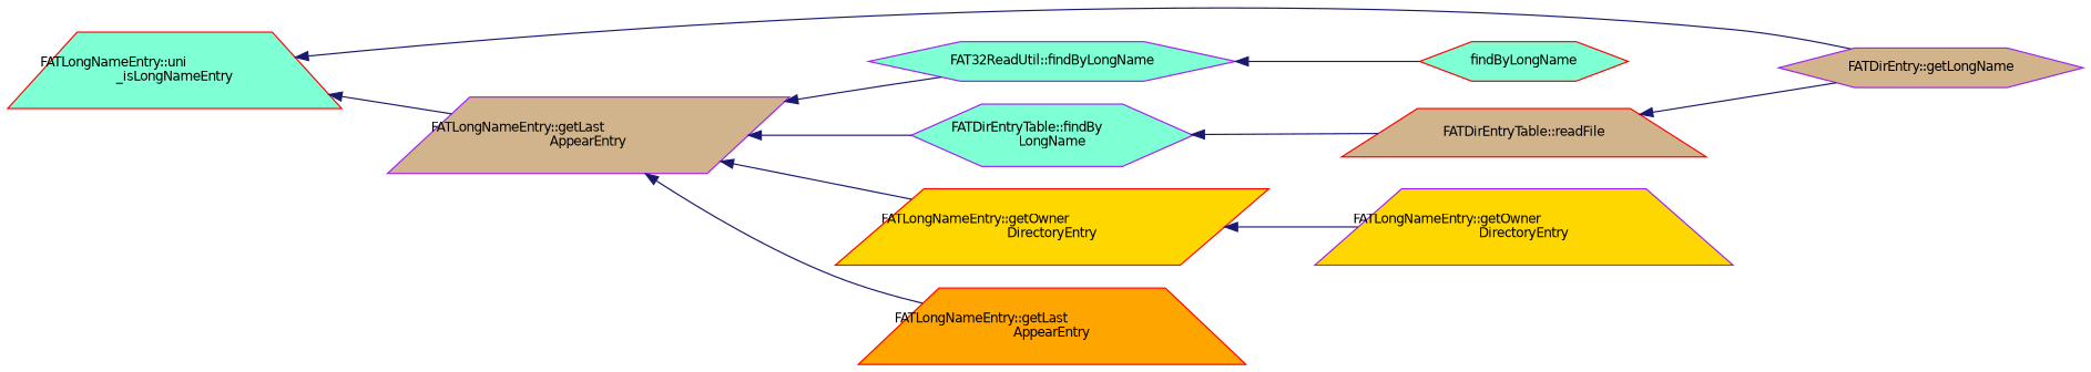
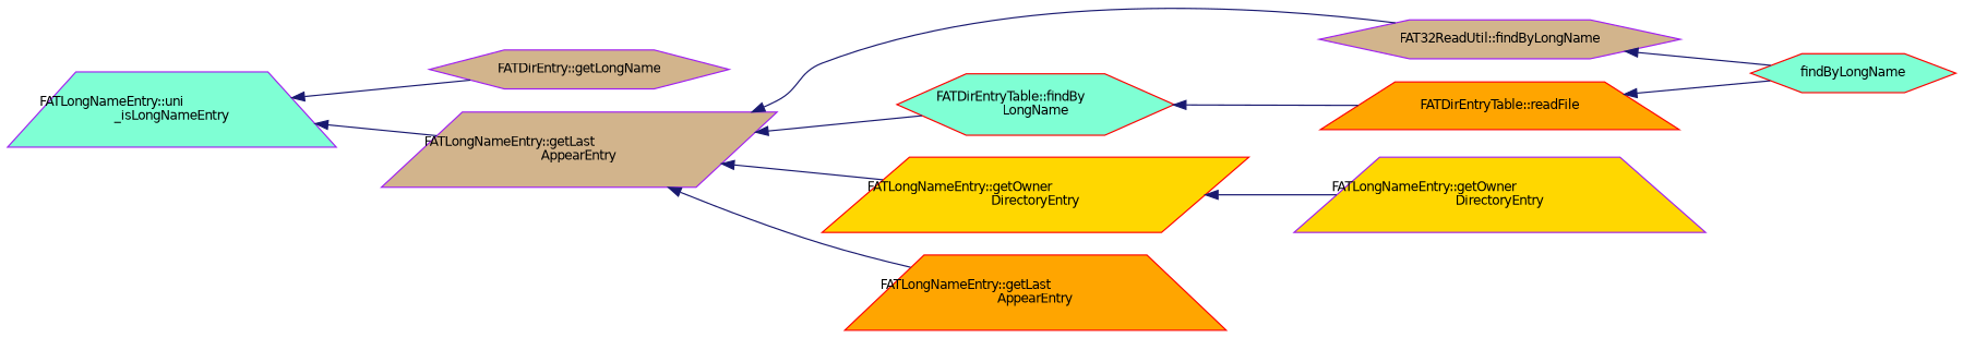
  digraph {
    rankdir=LR
    node [color=purple fillcolor=aquamarine fontname=Helvetica fontsize=10 shape=trapezium style=filled]
    edge [color=midnightblue dir=back fontname=Helvetica fontsize=10 labelfontname=Helvetica labelfontsize=10 style=solid]
-   n1 [color=red fontcolor=black height=0.2 label="FATLongNameEntry::uni\l_isLongNameEntry" width=0.4]
+   n1 [fontcolor=black height=0.2 label="FATLongNameEntry::uni\l_isLongNameEntry" width=0.4]
    n2 [fillcolor=tan height=0.2 label="FATDirEntry::getLongName" shape=hexagon width=0.4]
    n3 [fillcolor=tan height=0.2 label="FATLongNameEntry::getLast\lAppearEntry" shape=parallelogram width=0.4]
-   n4 [height=0.2 label="FAT32ReadUtil::findByLongName" shape=hexagon width=0.4]
-   n5 [height=0.2 label="FATDirEntryTable::findBy\lLongName" shape=hexagon width=0.4]
+   n4 [fillcolor=tan height=0.2 label="FAT32ReadUtil::findByLongName" shape=hexagon width=0.4]
+   n5 [color=red height=0.2 label="FATDirEntryTable::findBy\lLongName" shape=hexagon width=0.4]
    n6 [color=red fillcolor=gold height=0.2 label="FATLongNameEntry::getOwner\lDirectoryEntry" shape=parallelogram width=0.4]
    n7 [color=red fillcolor=orange height=0.2 label="FATLongNameEntry::getLast\lAppearEntry" width=0.4]
    n8 [color=red height=0.2 label=findByLongName shape=hexagon width=0.4]
-   n9 [color=red fillcolor=tan height=0.2 label="FATDirEntryTable::readFile" width=0.4]
+   n9 [color=red fillcolor=orange height=0.2 label="FATDirEntryTable::readFile" width=0.4]
    n10 [fillcolor=gold height=0.2 label="FATLongNameEntry::getOwner\lDirectoryEntry" width=0.4]
    n1 -> n2
    n1 -> n3
    n3 -> n4
    n3 -> n5
    n3 -> n6
    n3 -> n7
    n4 -> n8
    n5 -> n9
    n6 -> n10
-   n9 -> n2
+   n9 -> n8
  }
